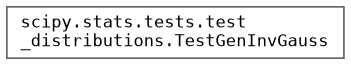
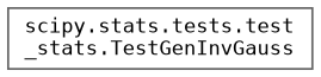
  digraph {
    rankdir=LR
    fontname="DejaVu Sans Mono"
-   n1 [color=grey40 fillcolor=white fontname="DejaVu Sans Mono" fontsize=10 height=0.2 label="scipy.stats.tests.test\l_distributions.TestGenInvGauss" shape=box style=filled width=0.4]
+   n1 [color=grey40 fillcolor=white fontname="DejaVu Sans Mono" fontsize=10 height=0.2 label="scipy.stats.tests.test\l_stats.TestGenInvGauss" shape=box style=filled width=0.4]
  }
